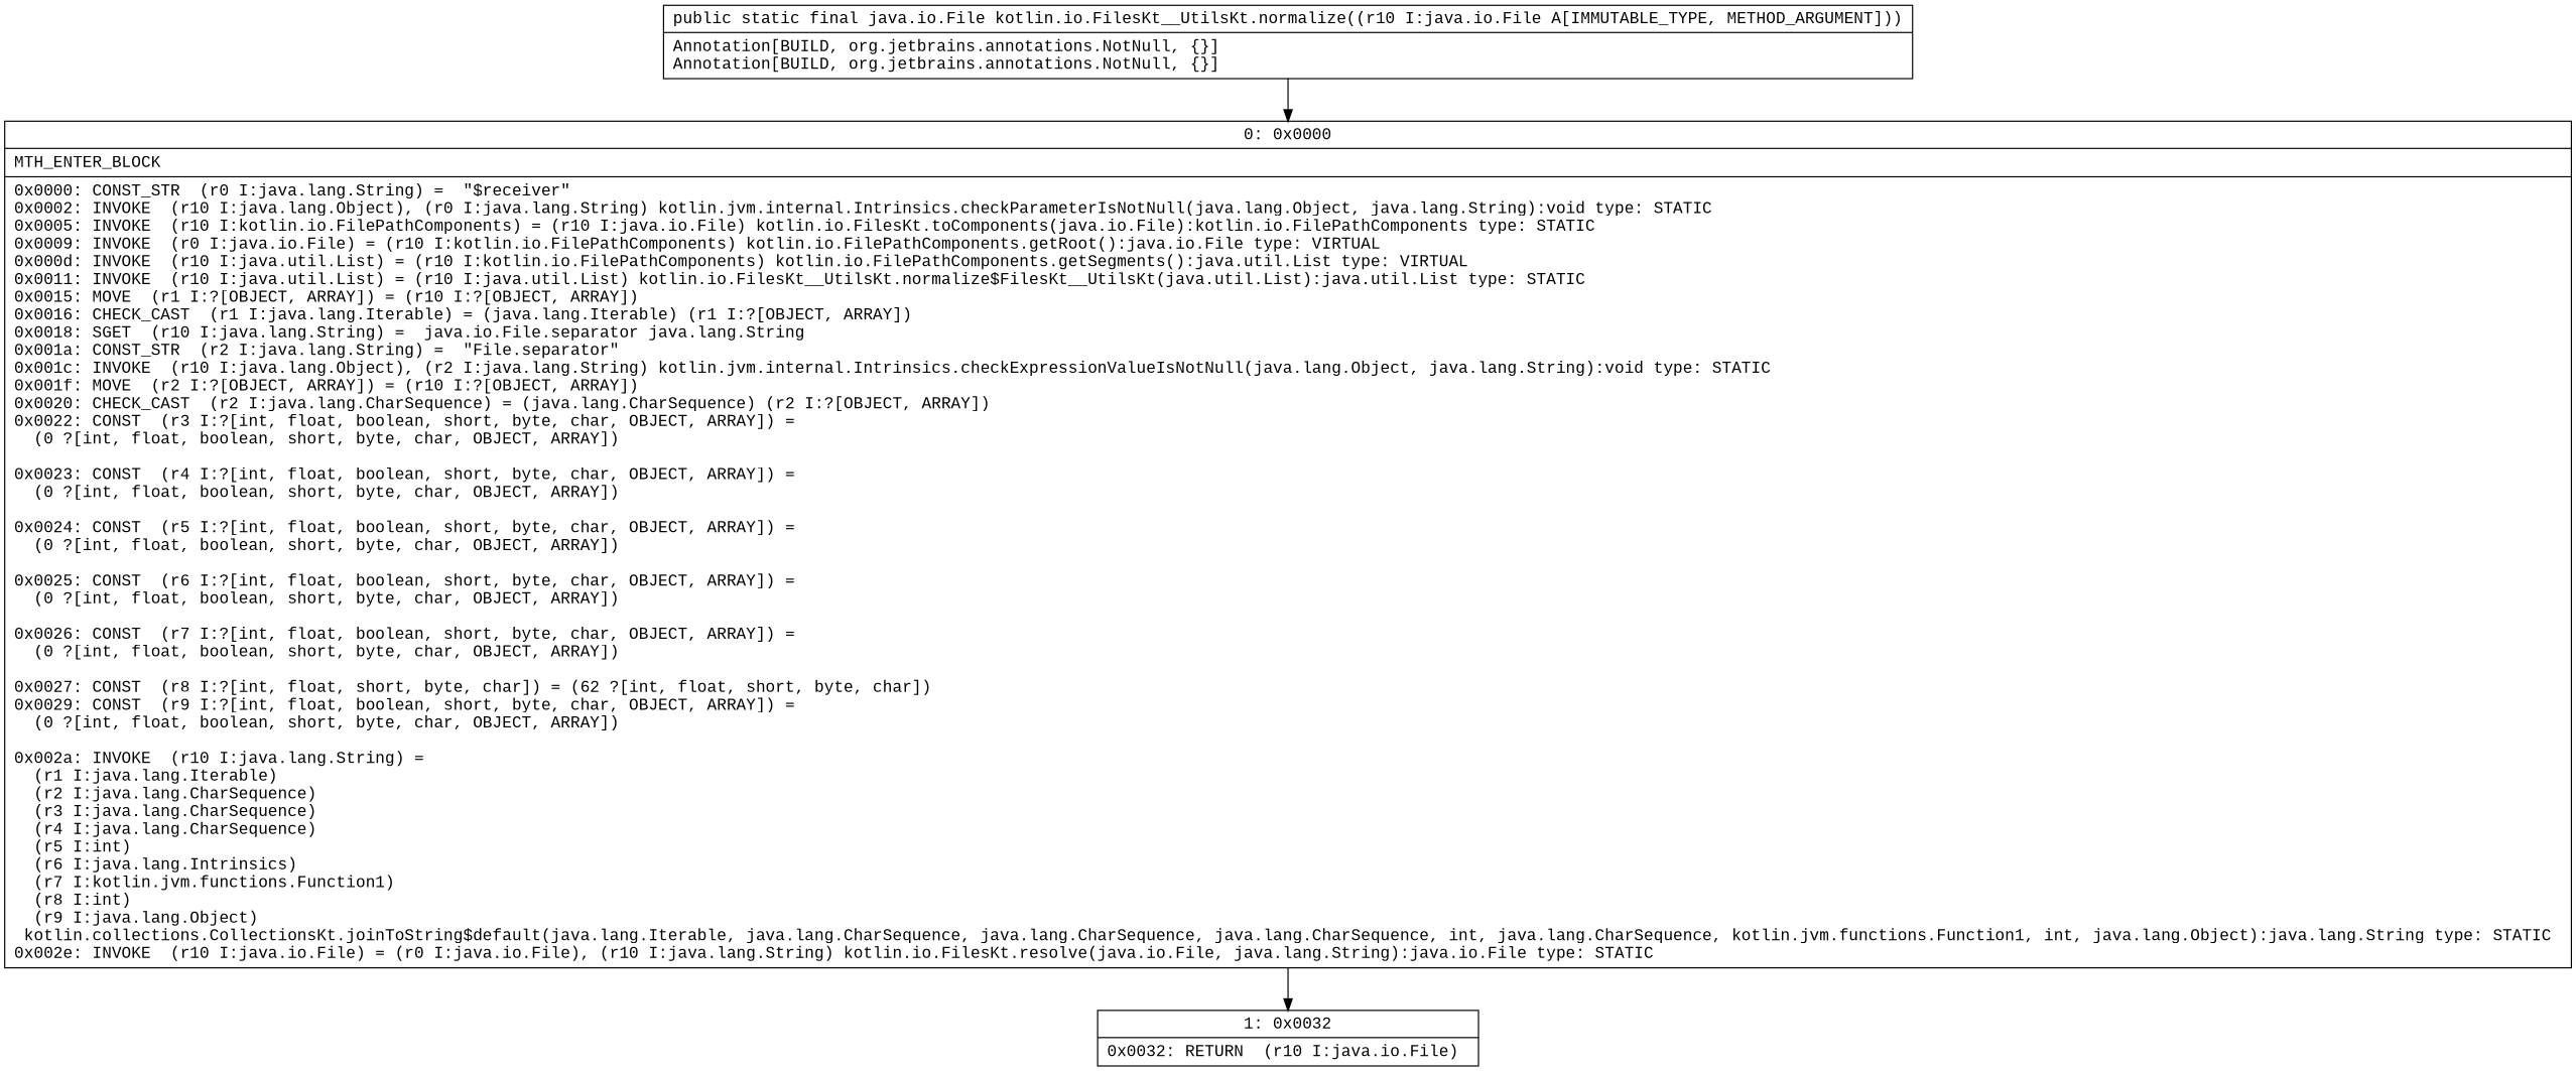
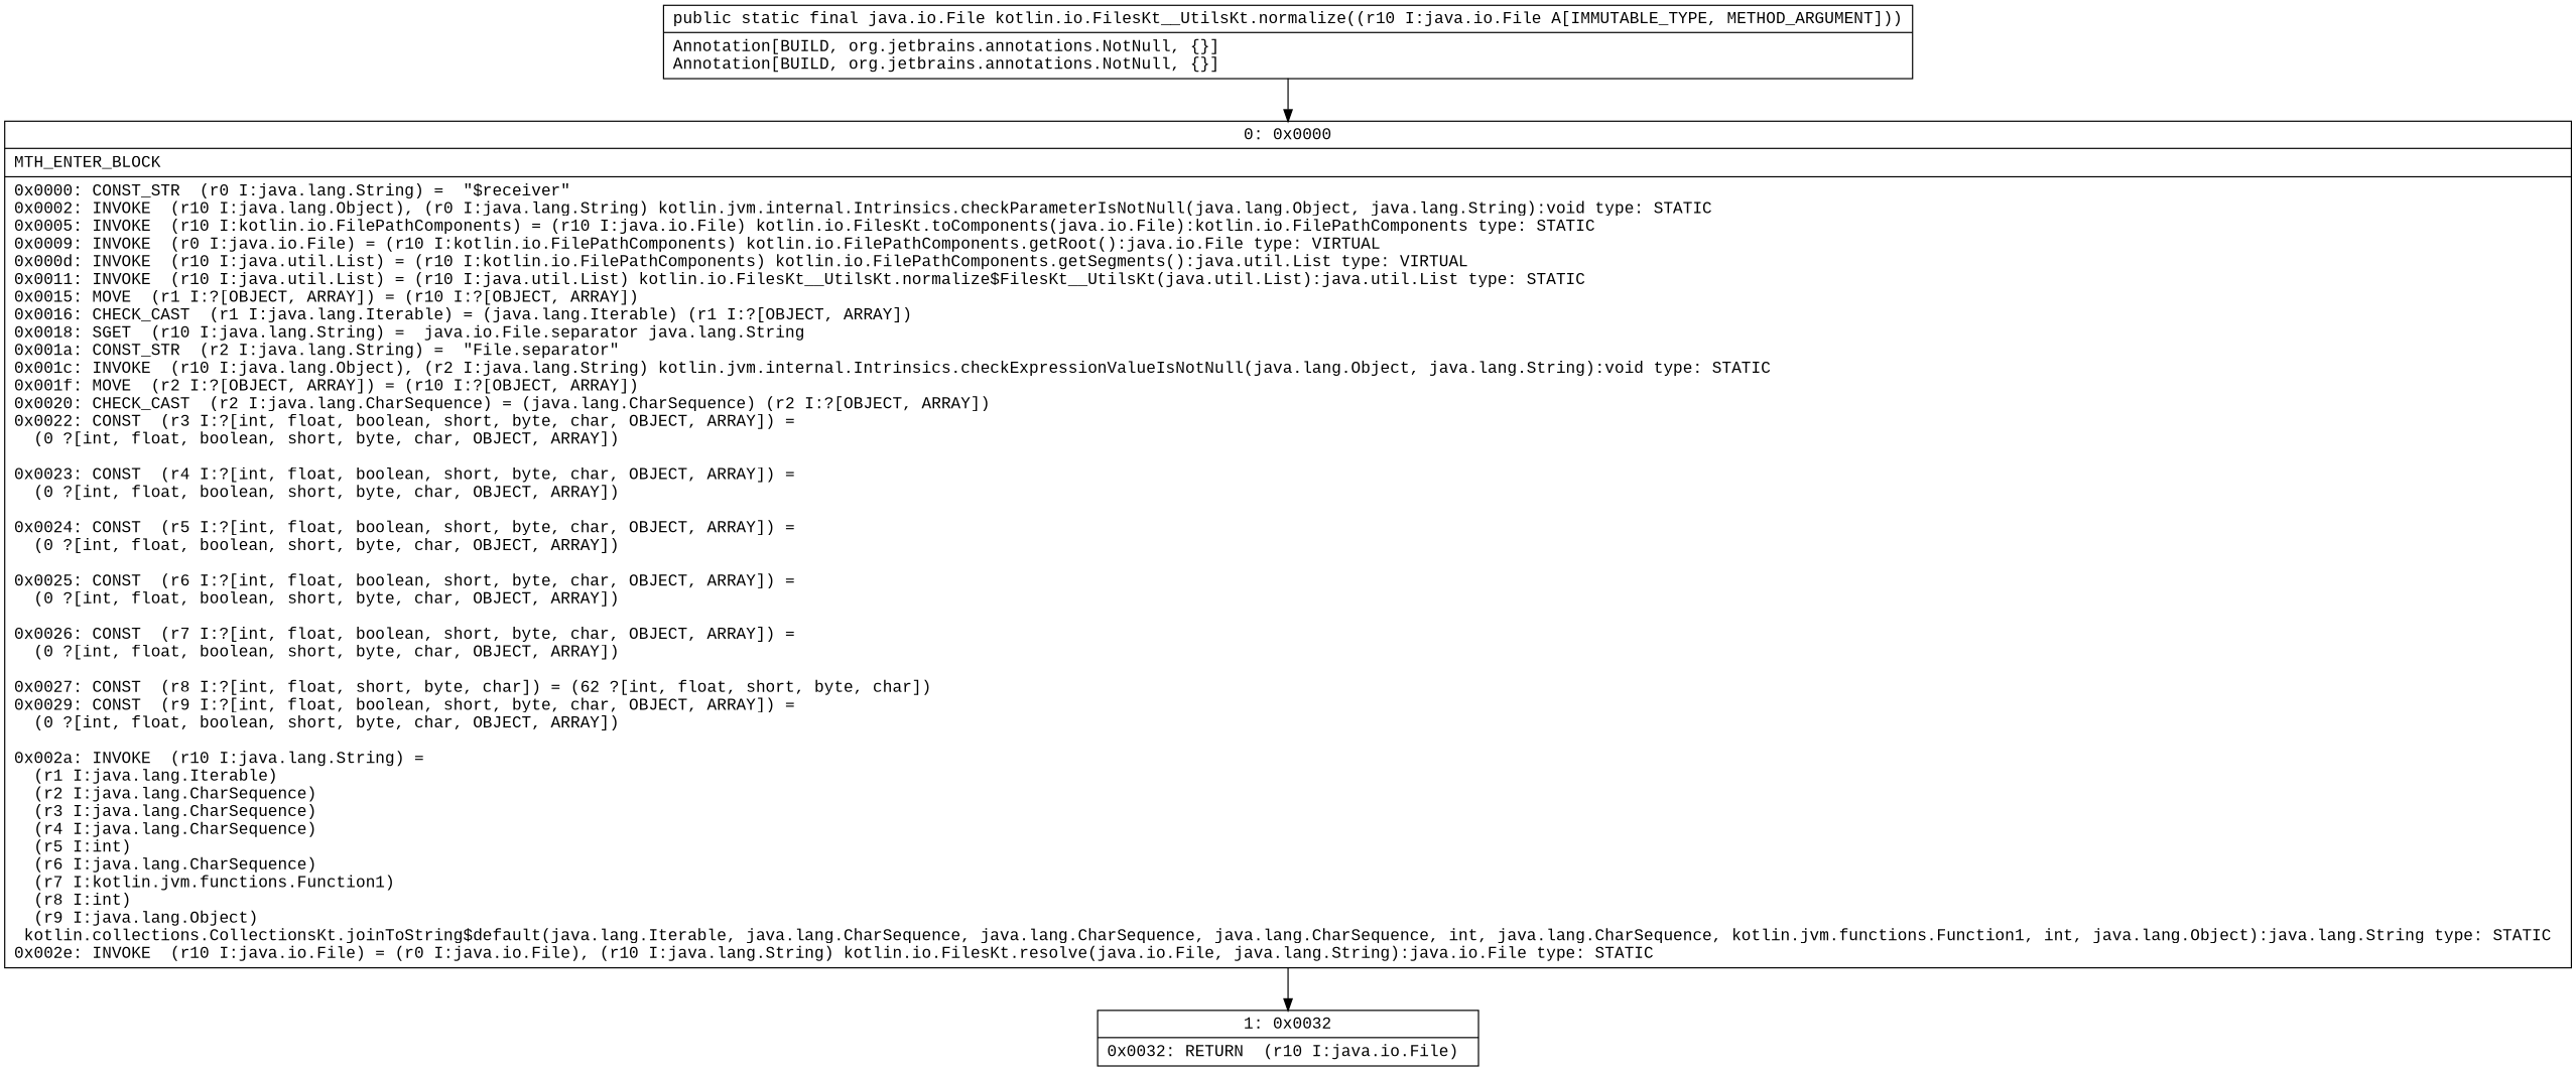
  digraph {
    fontname="Liberation Mono"
    node [shape=record fontname="Liberation Mono"]
    edge [fontname="Liberation Mono"]
-   n1 [label="{0\:\ 0x0000|MTH_ENTER_BLOCK\l|0x0000: CONST_STR  (r0 I:java.lang.String) =  \"$receiver\" \l0x0002: INVOKE  (r10 I:java.lang.Object), (r0 I:java.lang.String) kotlin.jvm.internal.Intrinsics.checkParameterIsNotNull(java.lang.Object, java.lang.String):void type: STATIC \l0x0005: INVOKE  (r10 I:kotlin.io.FilePathComponents) = (r10 I:java.io.File) kotlin.io.FilesKt.toComponents(java.io.File):kotlin.io.FilePathComponents type: STATIC \l0x0009: INVOKE  (r0 I:java.io.File) = (r10 I:kotlin.io.FilePathComponents) kotlin.io.FilePathComponents.getRoot():java.io.File type: VIRTUAL \l0x000d: INVOKE  (r10 I:java.util.List) = (r10 I:kotlin.io.FilePathComponents) kotlin.io.FilePathComponents.getSegments():java.util.List type: VIRTUAL \l0x0011: INVOKE  (r10 I:java.util.List) = (r10 I:java.util.List) kotlin.io.FilesKt__UtilsKt.normalize$FilesKt__UtilsKt(java.util.List):java.util.List type: STATIC \l0x0015: MOVE  (r1 I:?[OBJECT, ARRAY]) = (r10 I:?[OBJECT, ARRAY]) \l0x0016: CHECK_CAST  (r1 I:java.lang.Iterable) = (java.lang.Iterable) (r1 I:?[OBJECT, ARRAY]) \l0x0018: SGET  (r10 I:java.lang.String) =  java.io.File.separator java.lang.String \l0x001a: CONST_STR  (r2 I:java.lang.String) =  \"File.separator\" \l0x001c: INVOKE  (r10 I:java.lang.Object), (r2 I:java.lang.String) kotlin.jvm.internal.Intrinsics.checkExpressionValueIsNotNull(java.lang.Object, java.lang.String):void type: STATIC \l0x001f: MOVE  (r2 I:?[OBJECT, ARRAY]) = (r10 I:?[OBJECT, ARRAY]) \l0x0020: CHECK_CAST  (r2 I:java.lang.CharSequence) = (java.lang.CharSequence) (r2 I:?[OBJECT, ARRAY]) \l0x0022: CONST  (r3 I:?[int, float, boolean, short, byte, char, OBJECT, ARRAY]) = \l  (0 ?[int, float, boolean, short, byte, char, OBJECT, ARRAY])\l \l0x0023: CONST  (r4 I:?[int, float, boolean, short, byte, char, OBJECT, ARRAY]) = \l  (0 ?[int, float, boolean, short, byte, char, OBJECT, ARRAY])\l \l0x0024: CONST  (r5 I:?[int, float, boolean, short, byte, char, OBJECT, ARRAY]) = \l  (0 ?[int, float, boolean, short, byte, char, OBJECT, ARRAY])\l \l0x0025: CONST  (r6 I:?[int, float, boolean, short, byte, char, OBJECT, ARRAY]) = \l  (0 ?[int, float, boolean, short, byte, char, OBJECT, ARRAY])\l \l0x0026: CONST  (r7 I:?[int, float, boolean, short, byte, char, OBJECT, ARRAY]) = \l  (0 ?[int, float, boolean, short, byte, char, OBJECT, ARRAY])\l \l0x0027: CONST  (r8 I:?[int, float, short, byte, char]) = (62 ?[int, float, short, byte, char]) \l0x0029: CONST  (r9 I:?[int, float, boolean, short, byte, char, OBJECT, ARRAY]) = \l  (0 ?[int, float, boolean, short, byte, char, OBJECT, ARRAY])\l \l0x002a: INVOKE  (r10 I:java.lang.String) = \l  (r1 I:java.lang.Iterable)\l  (r2 I:java.lang.CharSequence)\l  (r3 I:java.lang.CharSequence)\l  (r4 I:java.lang.CharSequence)\l  (r5 I:int)\l  (r6 I:java.lang.Intrinsics)\l  (r7 I:kotlin.jvm.functions.Function1)\l  (r8 I:int)\l  (r9 I:java.lang.Object)\l kotlin.collections.CollectionsKt.joinToString$default(java.lang.Iterable, java.lang.CharSequence, java.lang.CharSequence, java.lang.CharSequence, int, java.lang.CharSequence, kotlin.jvm.functions.Function1, int, java.lang.Object):java.lang.String type: STATIC \l0x002e: INVOKE  (r10 I:java.io.File) = (r0 I:java.io.File), (r10 I:java.lang.String) kotlin.io.FilesKt.resolve(java.io.File, java.lang.String):java.io.File type: STATIC \l}"]
+   n1 [label="{0\:\ 0x0000|MTH_ENTER_BLOCK\l|0x0000: CONST_STR  (r0 I:java.lang.String) =  \"$receiver\" \l0x0002: INVOKE  (r10 I:java.lang.Object), (r0 I:java.lang.String) kotlin.jvm.internal.Intrinsics.checkParameterIsNotNull(java.lang.Object, java.lang.String):void type: STATIC \l0x0005: INVOKE  (r10 I:kotlin.io.FilePathComponents) = (r10 I:java.io.File) kotlin.io.FilesKt.toComponents(java.io.File):kotlin.io.FilePathComponents type: STATIC \l0x0009: INVOKE  (r0 I:java.io.File) = (r10 I:kotlin.io.FilePathComponents) kotlin.io.FilePathComponents.getRoot():java.io.File type: VIRTUAL \l0x000d: INVOKE  (r10 I:java.util.List) = (r10 I:kotlin.io.FilePathComponents) kotlin.io.FilePathComponents.getSegments():java.util.List type: VIRTUAL \l0x0011: INVOKE  (r10 I:java.util.List) = (r10 I:java.util.List) kotlin.io.FilesKt__UtilsKt.normalize$FilesKt__UtilsKt(java.util.List):java.util.List type: STATIC \l0x0015: MOVE  (r1 I:?[OBJECT, ARRAY]) = (r10 I:?[OBJECT, ARRAY]) \l0x0016: CHECK_CAST  (r1 I:java.lang.Iterable) = (java.lang.Iterable) (r1 I:?[OBJECT, ARRAY]) \l0x0018: SGET  (r10 I:java.lang.String) =  java.io.File.separator java.lang.String \l0x001a: CONST_STR  (r2 I:java.lang.String) =  \"File.separator\" \l0x001c: INVOKE  (r10 I:java.lang.Object), (r2 I:java.lang.String) kotlin.jvm.internal.Intrinsics.checkExpressionValueIsNotNull(java.lang.Object, java.lang.String):void type: STATIC \l0x001f: MOVE  (r2 I:?[OBJECT, ARRAY]) = (r10 I:?[OBJECT, ARRAY]) \l0x0020: CHECK_CAST  (r2 I:java.lang.CharSequence) = (java.lang.CharSequence) (r2 I:?[OBJECT, ARRAY]) \l0x0022: CONST  (r3 I:?[int, float, boolean, short, byte, char, OBJECT, ARRAY]) = \l  (0 ?[int, float, boolean, short, byte, char, OBJECT, ARRAY])\l \l0x0023: CONST  (r4 I:?[int, float, boolean, short, byte, char, OBJECT, ARRAY]) = \l  (0 ?[int, float, boolean, short, byte, char, OBJECT, ARRAY])\l \l0x0024: CONST  (r5 I:?[int, float, boolean, short, byte, char, OBJECT, ARRAY]) = \l  (0 ?[int, float, boolean, short, byte, char, OBJECT, ARRAY])\l \l0x0025: CONST  (r6 I:?[int, float, boolean, short, byte, char, OBJECT, ARRAY]) = \l  (0 ?[int, float, boolean, short, byte, char, OBJECT, ARRAY])\l \l0x0026: CONST  (r7 I:?[int, float, boolean, short, byte, char, OBJECT, ARRAY]) = \l  (0 ?[int, float, boolean, short, byte, char, OBJECT, ARRAY])\l \l0x0027: CONST  (r8 I:?[int, float, short, byte, char]) = (62 ?[int, float, short, byte, char]) \l0x0029: CONST  (r9 I:?[int, float, boolean, short, byte, char, OBJECT, ARRAY]) = \l  (0 ?[int, float, boolean, short, byte, char, OBJECT, ARRAY])\l \l0x002a: INVOKE  (r10 I:java.lang.String) = \l  (r1 I:java.lang.Iterable)\l  (r2 I:java.lang.CharSequence)\l  (r3 I:java.lang.CharSequence)\l  (r4 I:java.lang.CharSequence)\l  (r5 I:int)\l  (r6 I:java.lang.CharSequence)\l  (r7 I:kotlin.jvm.functions.Function1)\l  (r8 I:int)\l  (r9 I:java.lang.Object)\l kotlin.collections.CollectionsKt.joinToString$default(java.lang.Iterable, java.lang.CharSequence, java.lang.CharSequence, java.lang.CharSequence, int, java.lang.CharSequence, kotlin.jvm.functions.Function1, int, java.lang.Object):java.lang.String type: STATIC \l0x002e: INVOKE  (r10 I:java.io.File) = (r0 I:java.io.File), (r10 I:java.lang.String) kotlin.io.FilesKt.resolve(java.io.File, java.lang.String):java.io.File type: STATIC \l}"]
    n2 [label="{1\:\ 0x0032|0x0032: RETURN  (r10 I:java.io.File) \l}"]
    n3 [label="{public static final java.io.File kotlin.io.FilesKt__UtilsKt.normalize((r10 I:java.io.File A[IMMUTABLE_TYPE, METHOD_ARGUMENT]))  | Annotation[BUILD, org.jetbrains.annotations.NotNull, \{\}]\lAnnotation[BUILD, org.jetbrains.annotations.NotNull, \{\}]\l}"]
    n1 -> n2
    n3 -> n1
  }
